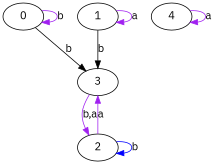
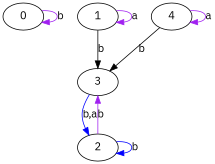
  digraph {
    d2tdocpreamble="\usetikzlibrary{automata}"
    d2tfigpreamble="\tikzstyle{every state}= [ draw=blue!50,very thick,fill=blue!20]  \tikzstyle{auto}= [fill=white]"
    fontname="IBM Plex Sans"
    ranksep=0.5
    node [fontname="IBM Plex Sans" style=state]
    edge [color=purple fontname="IBM Plex Sans" lblstyle=auto topath="loop above"]
    n1 [label=0 style="state, accepting"]
    n2 [label=1]
    n3 [label=3]
    n4 [label=2]
    n5 [label=4 style="state, initial"]
    n1 -> n1 [label=b]
    n2 -> n2 [label=a]
    n2 -> n3 [color=black label=b topath="bend right"]
-   n3 -> n4 [label="b,a" topath="bend right"]
-   n4 -> n3 [label=a topath="bend right"]
+   n3 -> n4 [color=blue label="b,a" topath="bend right"]
+   n4 -> n3 [label=b topath="bend right"]
    n4 -> n4 [color=blue label=b]
-   n1 -> n3 [color=black label=b topath="bend right"]
+   n5 -> n3 [color=black label=b topath="bend right"]
    n5 -> n5 [label=a]
  }
